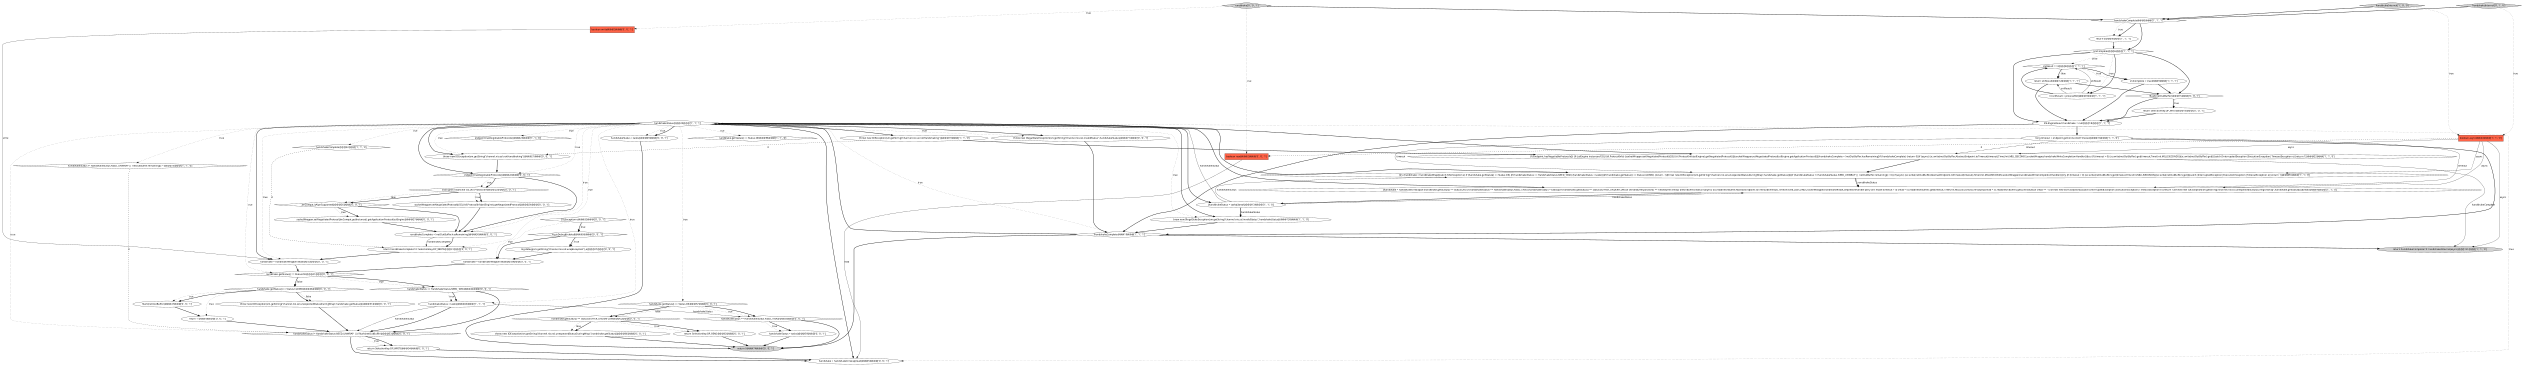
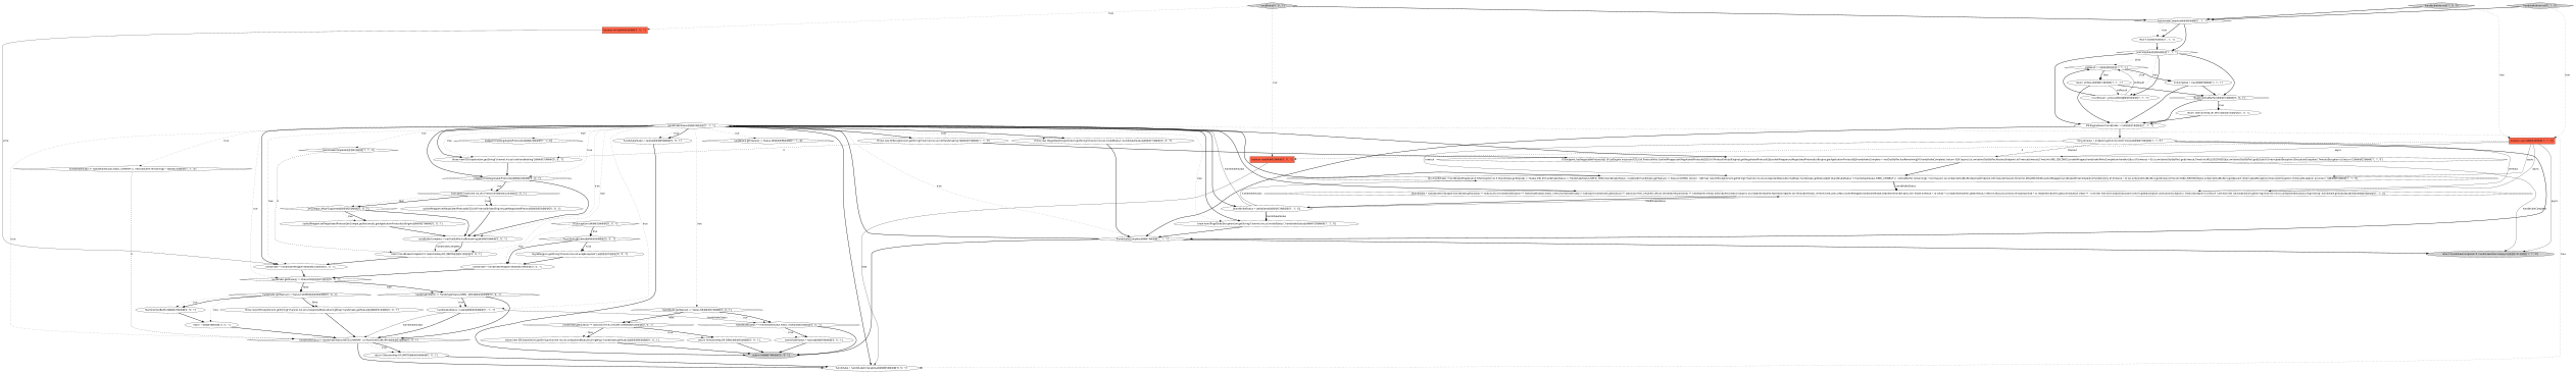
  digraph {
    fontname="Noto Sans"
    node [fillcolor=white fontname="Noto Sans" shape=ellipse style=filled]
    edge [fontname="Noto Sans" style=bold]
    n1 [label="handshakeStatus = tasks()@@@43@@@['1', '1', '1']"]
    n2 [label="handshakeStatus != HandshakeStatus.NEED_UNWRAP || (!flush(netOutBuffer))@@@53@@@['0', '0', '1']" shape=diamond]
    n3 [label="handshakeStatus == HandshakeStatus.NEED_TASK@@@58@@@['0', '0', '1']" shape=diamond]
    n4 [label="return SelectionKey.OP_WRITE@@@54@@@['0', '0', '1']"]
    n5 [label="handshake = handshakeUnwrap(read)@@@56@@@['0', '0', '1']"]
    n6 [fillcolor=lightgray label="return 0@@@74@@@['0', '0', '1']"]
    n7 [label="handshakeStatus = tasks()@@@59@@@['0', '0', '1']"]
    n8 [label="handshake.getStatus() == Status.OK@@@98@@@['1', '1', '0']" shape=diamond]
    n9 [label="throw new IllegalStateException(sm.getString(\"channel.nio.ssl.invalidStatus\",handshakeStatus))@@@138@@@['1', '1', '0']"]
    n10 [label="!handshakeComplete@@@19@@@['1', '1', '1']" shape=diamond]
    n11 [fillcolor=lightgray label="return handshakeComplete? 0: handshakeInternal(async)@@@141@@@['1', '1', '0']"]
    n12 [label="handshakeStatus@@@20@@@['1', '1', '1']" shape=diamond]
    n13 [label="log.debug(sm.getString(\"channel.nio.ssl.wrapException\"),e)@@@37@@@['0', '0', '1']"]
    n14 [label="handshake = handshakeWrap(write)@@@39@@@['0', '0', '1']"]
    n15 [label="handshake.getStatus() == Status.OK@@@41@@@['0', '0', '1']" shape=diamond]
    n16 [label="return handshakeComplete? 0: SelectionKey.OP_WRITE@@@31@@@['0', '0', '1']"]
    n17 [label="handshake = handshakeWrap(write)@@@33@@@['0', '0', '1']"]
    n18 [label="return -1@@@48@@@['0', '0', '1']"]
    n19 [fillcolor=lightgray label="handshake['0', '0', '1']" shape=diamond]
    n20 [label="handshakeComplete@@@3@@@['1', '1', '1']" shape=diamond]
    n21 [fillcolor=tomato label="boolean write@@@2@@@['0', '0', '1']" shape=box]
    n22 [fillcolor=tomato label="boolean read@@@2@@@['0', '0', '1']" shape=box]
    n23 [label="!sniComplete@@@6@@@['1', '1', '1']" shape=diamond]
    n24 [label="return 0@@@4@@@['1', '1', '1']"]
    n25 [label="SSLEngineResult handshake = null@@@18@@@['1', '1', '1']"]
    n26 [label="long timeout = endpoint.getConnectionTimeout()@@@16@@@['1', '1', '0']"]
    n27 [label="{if (endpoint.hasNegotiableProtocols()) {if (sslEngine instanceof SSLUtil.ProtocolInfo) {socketWrapper.setNegotiatedProtocol(((SSLUtil.ProtocolInfo)sslEngine).getNegotiatedProtocol())}{socketWrapper.setNegotiatedProtocol(sslEngine.getApplicationProtocol())}}handshakeComplete = !netOutBuffer.hasRemaining()if (handshakeComplete) {return 0}{if (async) {sc.write(netOutBuffer,AbstractEndpoint.toTimeout(timeout),TimeUnit.MILLISECONDS,socketWrapper,handshakeWriteCompletionHandler)}{try {if (timeout > 0) {sc.write(netOutBuffer).get(timeout,TimeUnit.MILLISECONDS)}{sc.write(netOutBuffer).get()}}catch (InterruptedException|ExecutionException|TimeoutException e) }return 1}}@@@22@@@['1', '1', '0']"]
    n28 [label="{try {handshake = handshakeWrap()}catch (SSLException e) if (handshake.getStatus() == Status.OK) {if (handshakeStatus == HandshakeStatus.NEED_TASK) {handshakeStatus = tasks()}}if (handshake.getStatus() == Status.CLOSED) {return -1}{throw new IOException(sm.getString(\"channel.nio.ssl.unexpectedStatusDuringWrap\",handshake.getStatus()))}if (handshakeStatus != HandshakeStatus.NEED_UNWRAP || netOutBuffer.remaining() > 0) {if (async) {sc.write(netOutBuffer,AbstractEndpoint.toTimeout(timeout),TimeUnit.MILLISECONDS,socketWrapper,handshakeWriteCompletionHandler)}{try {if (timeout > 0) {sc.write(netOutBuffer).get(timeout,TimeUnit.MILLISECONDS)}{sc.write(netOutBuffer).get()}}catch (InterruptedException|ExecutionException|TimeoutException e) }return 1}}@@@55@@@['1', '1', '0']"]
    n29 [label="{handshake = handshakeUnwrap()if (handshake.getStatus() == Status.OK) {if (handshakeStatus == HandshakeStatus.NEED_TASK) {handshakeStatus = tasks()}}if (handshake.getStatus() == Status.BUFFER_UNDERFLOW) {if (netInBuffer.position() == netInBuffer.limit()) {netInBuffer.clear()}if (async) {sc.read(netInBuffer,AbstractEndpoint.toTimeout(timeout),TimeUnit.MILLISECONDS,socketWrapper,handshakeReadCompletionHandler)}{try {int readif (timeout > 0) {read = sc.read(netInBuffer).get(timeout,TimeUnit.MILLISECONDS).intValue()}{read = sc.read(netInBuffer).get().intValue()}if (read == -1) {throw new EOFException()}}catch (InterruptedException|ExecutionException|TimeoutException e) }return 1}{throw new IOException(sm.getString(\"channel.nio.ssl.unexpectedStatusDuringUnwrap\",handshake.getStatus()))}break}@@@96@@@['1', '1', '0']"]
    n30 [label="endpoint.hasNegotiableProtocols()@@@22@@@['0', '0', '1']" shape=diamond]
    n31 [label="handshakeComplete = !netOutBuffer.hasRemaining()@@@30@@@['0', '0', '1']"]
    n32 [label="sslEngine instanceof SSLUtil.ProtocolInfo@@@23@@@['0', '0', '1']" shape=diamond]
    n33 [label="JreCompat.isAlpnSupported()@@@26@@@['0', '0', '1']" shape=diamond]
    n34 [label="socketWrapper.setNegotiatedProtocol(((SSLUtil.ProtocolInfo)sslEngine).getNegotiatedProtocol())@@@24@@@['0', '0', '1']"]
    n35 [label="handshakeStatus == HandshakeStatus.NEED_TASK@@@42@@@['0', '0', '1']" shape=diamond]
    n36 [label="socketWrapper.setNegotiatedProtocol(JreCompat.getInstance().getApplicationProtocol(sslEngine))@@@27@@@['0', '0', '1']"]
    n37 [label="handshakeComplete@@@32@@@['1', '1', '0']" shape=diamond]
    n38 [fillcolor=tomato label="boolean async@@@2@@@['1', '1', '0']" shape=box]
    n39 [label="{handshakeStatus = tasks()break}@@@134@@@['1', '1', '0']"]
    n40 [label="return sniResult@@@12@@@['1', '1', '1']"]
    n41 [label="!flush(netOutBuffer)@@@15@@@['0', '0', '1']" shape=diamond]
    n42 [label="return SelectionKey.OP_WRITE@@@16@@@['0', '0', '1']"]
    n43 [label="{throw new IOException(sm.getString(\"channel.nio.ssl.notHandshaking\"))}@@@19@@@['1', '1', '0']"]
    n44 [label="throw new IOException(sm.getString(\"channel.nio.ssl.notHandshaking\"))@@@21@@@['0', '0', '1']"]
    n45 [label="handshakeStatus = tasks()@@@69@@@['0', '0', '1']"]
    n46 [label="handshake.getStatus() == Status.OK@@@57@@@['0', '0', '1']" shape=diamond]
    n47 [label="handshake.getStatus() == Status.BUFFER_UNDERFLOW@@@62@@@['0', '0', '1']" shape=diamond]
    n48 [label="throw new IOException(sm.getString(\"channel.nio.ssl.unexpectedStatusDuringWrap\",handshake.getStatus()))@@@66@@@['0', '0', '1']"]
    n49 [label="return SelectionKey.OP_READ@@@63@@@['0', '0', '1']"]
    n50 [label="handshake.getStatus() == Status.CLOSED@@@46@@@['0', '0', '1']" shape=diamond]
    n51 [label="SSLException e@@@35@@@['0', '0', '1']" shape=diamond]
    n52 [label="log.isDebugEnabled()@@@36@@@['0', '0', '1']" shape=diamond]
    n53 [label="sniComplete = true@@@9@@@['1', '1', '1']"]
    n54 [label="flush(netOutBuffer)@@@47@@@['0', '0', '1']"]
    n55 [fillcolor=lightgray label="handshakeInternal['0', '1', '0']" shape=diamond]
    n56 [label="throw new IOException(sm.getString(\"channel.nio.ssl.unexpectedStatusDuringWrap\",handshake.getStatus()))@@@51@@@['0', '0', '1']"]
    n57 [label="handshakeStatus != HandshakeStatus.NEED_UNWRAP || netOutBuffer.remaining() > 0@@@76@@@['1', '1', '0']" shape=diamond]
    n58 [label="endpoint.hasNegotiableProtocols()@@@23@@@['1', '1', '0']" shape=diamond]
    n59 [label="throw new IllegalStateException(sm.getString(\"channel.nio.ssl.invalidStatus\",handshakeStatus))@@@71@@@['0', '0', '1']"]
    n60 [label="sniResult == 0@@@8@@@['1', '1', '1']" shape=diamond]
    n61 [label="int sniResult = processSNI()@@@7@@@['1', '1', '1']"]
    n62 [fillcolor=lightgray label="handshakeInternal['1', '0', '0']" shape=diamond]
    n1 -> n2 [label=handshakeStatus style=solid]
    n1 -> n2
    n1 -> n3 [label=handshakeStatus style=solid]
    n2 -> n4 [label=true style=dotted]
    n2 -> n4
    n2 -> n5
    n3 -> n6
    n3 -> n7
    n3 -> n7 [label=true style=dotted]
    n4 -> n5
    n7 -> n6
    n9 -> n10
    n10 -> n6
    n10 -> n11
    n10 -> n12
    n10 -> n12 [label=true style=dotted]
    n12 -> n1 [label=true style=dotted]
    n12 -> n2 [label=true style=dotted]
    n12 -> n5
    n12 -> n5 [label=true style=dotted]
    n12 -> n8 [label=true style=dotted]
    n12 -> n9
    n12 -> n9 [label=true style=dotted]
    n12 -> n15 [label=true style=dotted]
    n12 -> n16 [label=true style=dotted]
    n12 -> n17
    n12 -> n17 [label=true style=dotted]
    n12 -> n27
    n12 -> n28
    n12 -> n29
    n12 -> n30
    n12 -> n30 [label=true style=dotted]
    n12 -> n31 [label=true style=dotted]
    n12 -> n37 [label=true style=dotted]
    n12 -> n39
    n12 -> n43
    n12 -> n44
    n12 -> n44 [label=true style=dotted]
    n12 -> n45 [label=true style=dotted]
    n12 -> n45
    n12 -> n46 [label=true style=dotted]
    n12 -> n57 [label=true style=dotted]
    n12 -> n58 [label=true style=dotted]
    n12 -> n59
    n12 -> n59 [label=true style=dotted]
    n13 -> n14
    n14 -> n15
    n15 -> n35
    n15 -> n35 [label=true style=dotted]
    n15 -> n50 [label=false style=dotted]
    n15 -> n50
    n16 -> n17
    n17 -> n15
    n18 -> n2
    n19 -> n20
    n19 -> n21 [label=true style=dotted]
    n19 -> n22 [label=true style=dotted]
    n20 -> n23
    n20 -> n24
    n20 -> n24 [label=true style=dotted]
    n21 -> n17 [label=write style=solid]
    n22 -> n5 [label=read style=solid]
    n23 -> n25
    n23 -> n41
    n23 -> n60 [label=write style=dotted]
    n23 -> n61 [label=true style=dotted]
    n23 -> n61
    n24 -> n23
    n25 -> n10
    n25 -> n26
    n26 -> n10
    n26 -> n27 [label=timeout style=solid]
    n26 -> n28 [label=timeout style=solid]
    n26 -> n29 [label=timeout style=solid]
    n27 -> n11 [label=handshakeComplete style=solid]
    n27 -> n28
    n28 -> n29
    n28 -> n29 [label=handshakeStatus style=solid]
    n29 -> n39
    n30 -> n31
    n30 -> n32 [label=true style=dotted]
    n30 -> n32
    n31 -> n16 [label=handshakeComplete style=solid]
    n31 -> n16
    n32 -> n33
    n32 -> n33 [label=false style=dotted]
    n32 -> n34 [label=true style=dotted]
    n32 -> n34
    n33 -> n31
    n33 -> n36
    n33 -> n36 [label=true style=dotted]
    n34 -> n31
    n35 -> n1 [label=true style=dotted]
    n35 -> n1
    n35 -> n2
    n36 -> n31
    n37 -> n16 [label=0 style=dashed]
    n38 -> n11 [label=async style=solid]
    n38 -> n22 [label=0 style=dashed]
    n38 -> n27 [label=async style=solid]
    n38 -> n28 [label=async style=solid]
    n38 -> n29 [label=async style=solid]
    n39 -> n9
    n39 -> n9 [label=handshakeStatus style=solid]
    n39 -> n12 [label=handshakeStatus style=solid]
    n39 -> n28 [label=handshakeStatus style=solid]
    n39 -> n29 [label=handshakeStatus style=solid]
    n40 -> n25
    n40 -> n41
    n41 -> n25
    n41 -> n42 [label=true style=dotted]
    n41 -> n42
    n42 -> n25
    n43 -> n27
    n43 -> n44 [label=0 style=dashed]
    n44 -> n30
    n45 -> n6
    n46 -> n3 [label=true style=dotted]
    n46 -> n3
    n46 -> n47
    n46 -> n47 [label=false style=dotted]
    n47 -> n48
    n47 -> n48 [label=false style=dotted]
    n47 -> n49 [label=true style=dotted]
    n47 -> n49
    n48 -> n6
    n49 -> n6
    n50 -> n18 [label=true style=dotted]
    n50 -> n54 [label=true style=dotted]
    n50 -> n54
    n50 -> n56 [label=false style=dotted]
    n50 -> n56
    n51 -> n14 [label=true style=dotted]
    n51 -> n52
    n51 -> n52 [label=true style=dotted]
    n52 -> n13
    n52 -> n13 [label=true style=dotted]
    n52 -> n14
    n53 -> n25
    n53 -> n41
    n54 -> n18
    n55 -> n20
    n55 -> n38 [label=true style=dotted]
    n56 -> n2
    n57 -> n2 [label=0 style=dashed]
    n59 -> n10
    n60 -> n40 [label=false style=dotted]
    n60 -> n40
    n60 -> n53
    n60 -> n53 [label=true style=dotted]
-   n61 -> n40 [label=sniResult style=solid]
+   n40 -> n61 [label=sniResult style=solid]
    n61 -> n60 [label=sniResult style=solid]
    n61 -> n60
    n62 -> n20
    n62 -> n38 [label=true style=dotted]
  }
